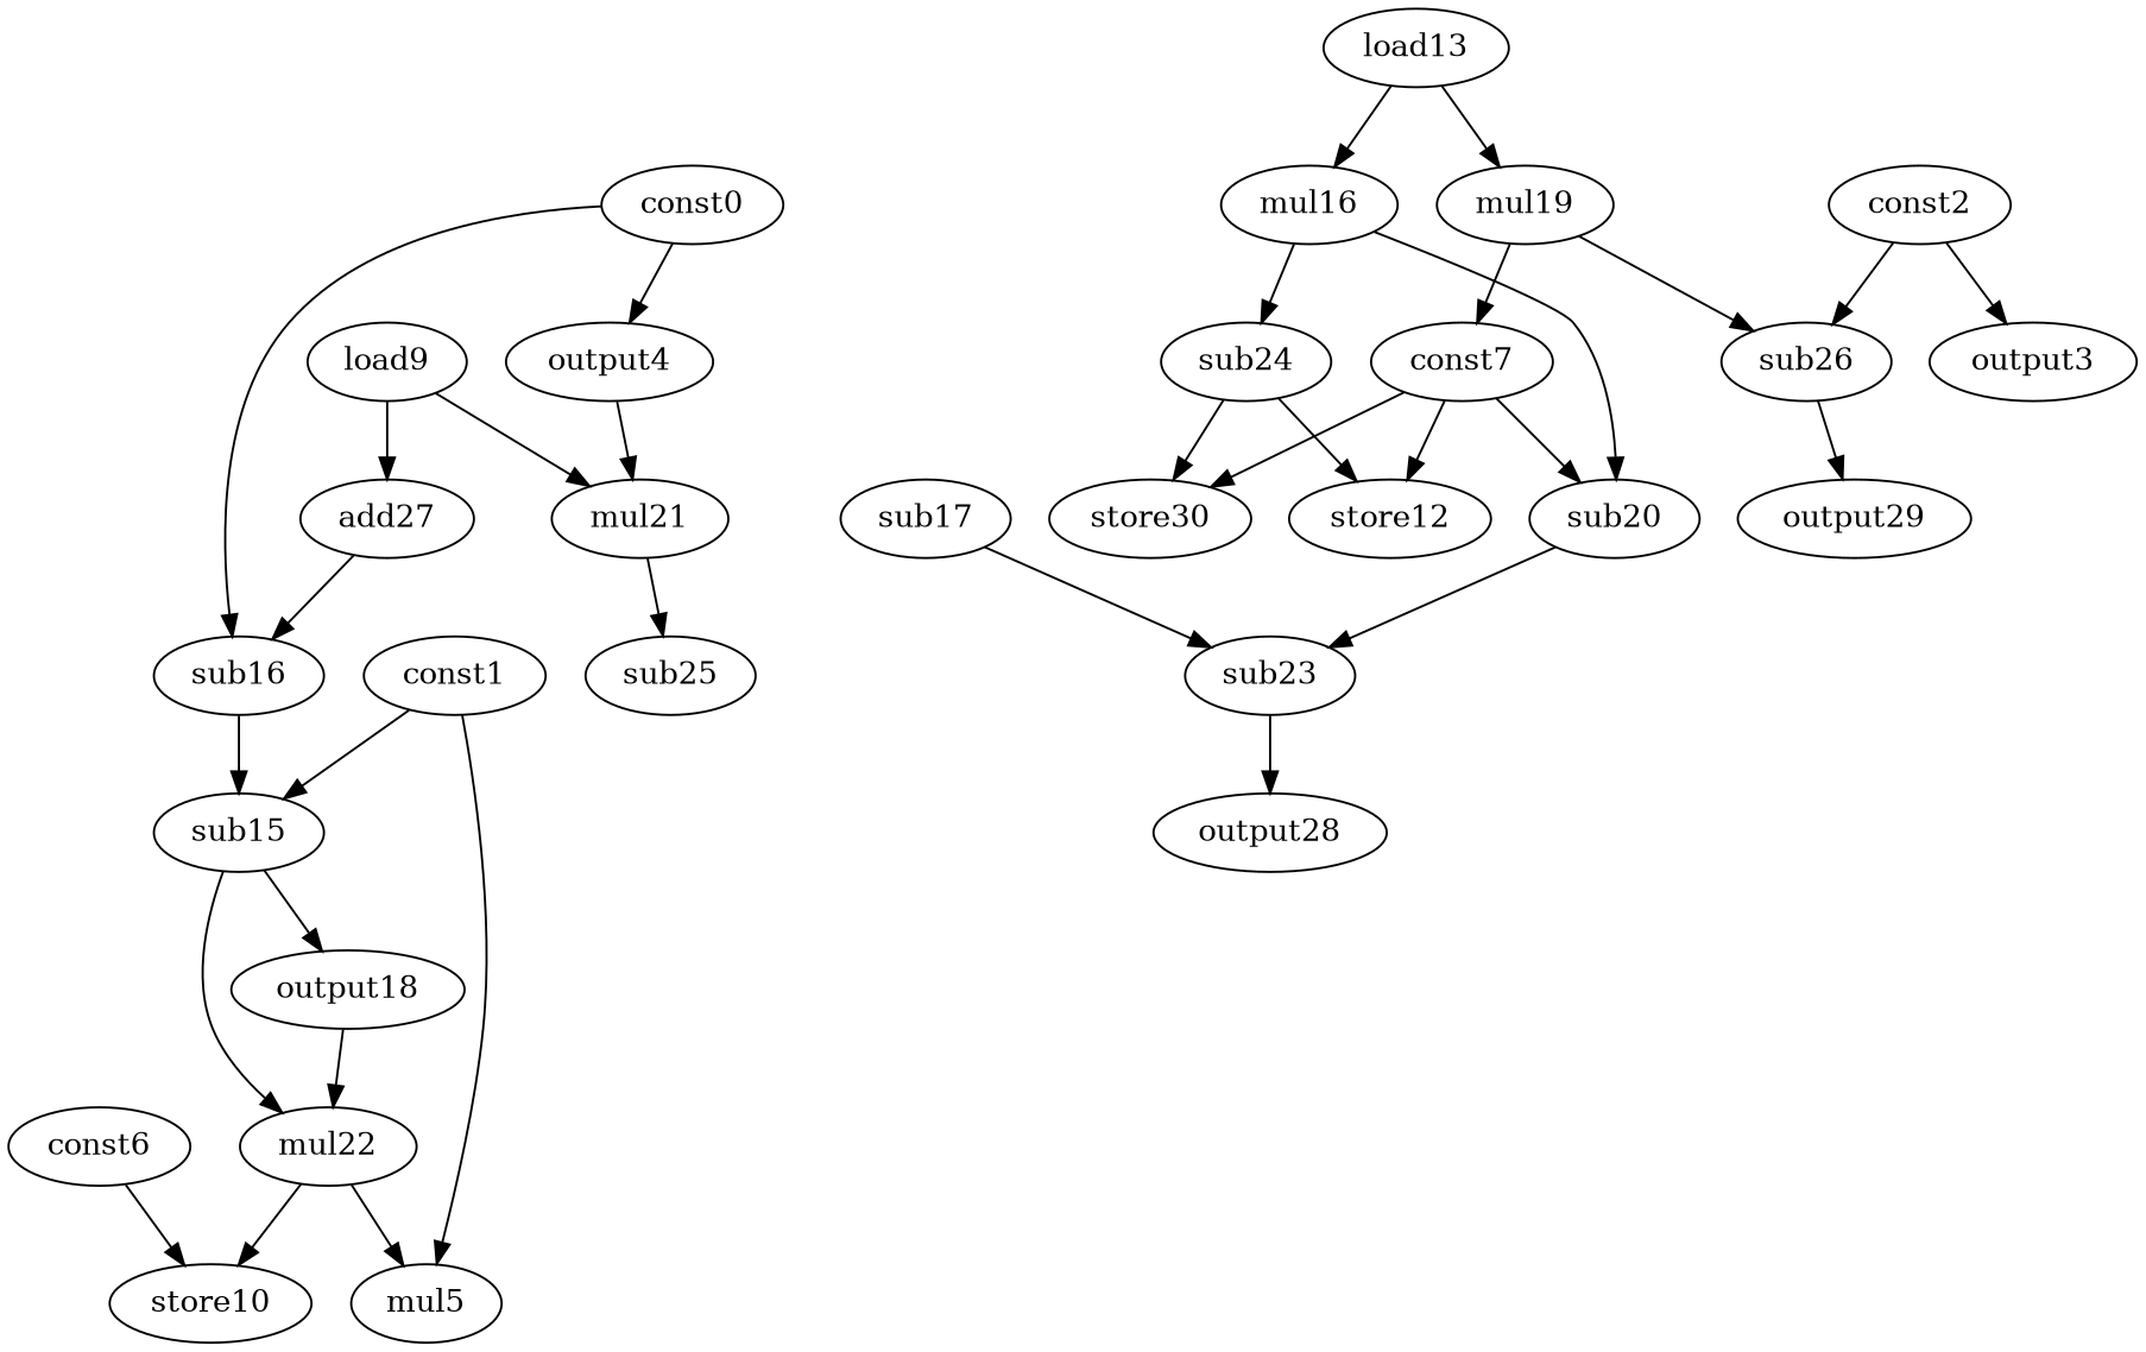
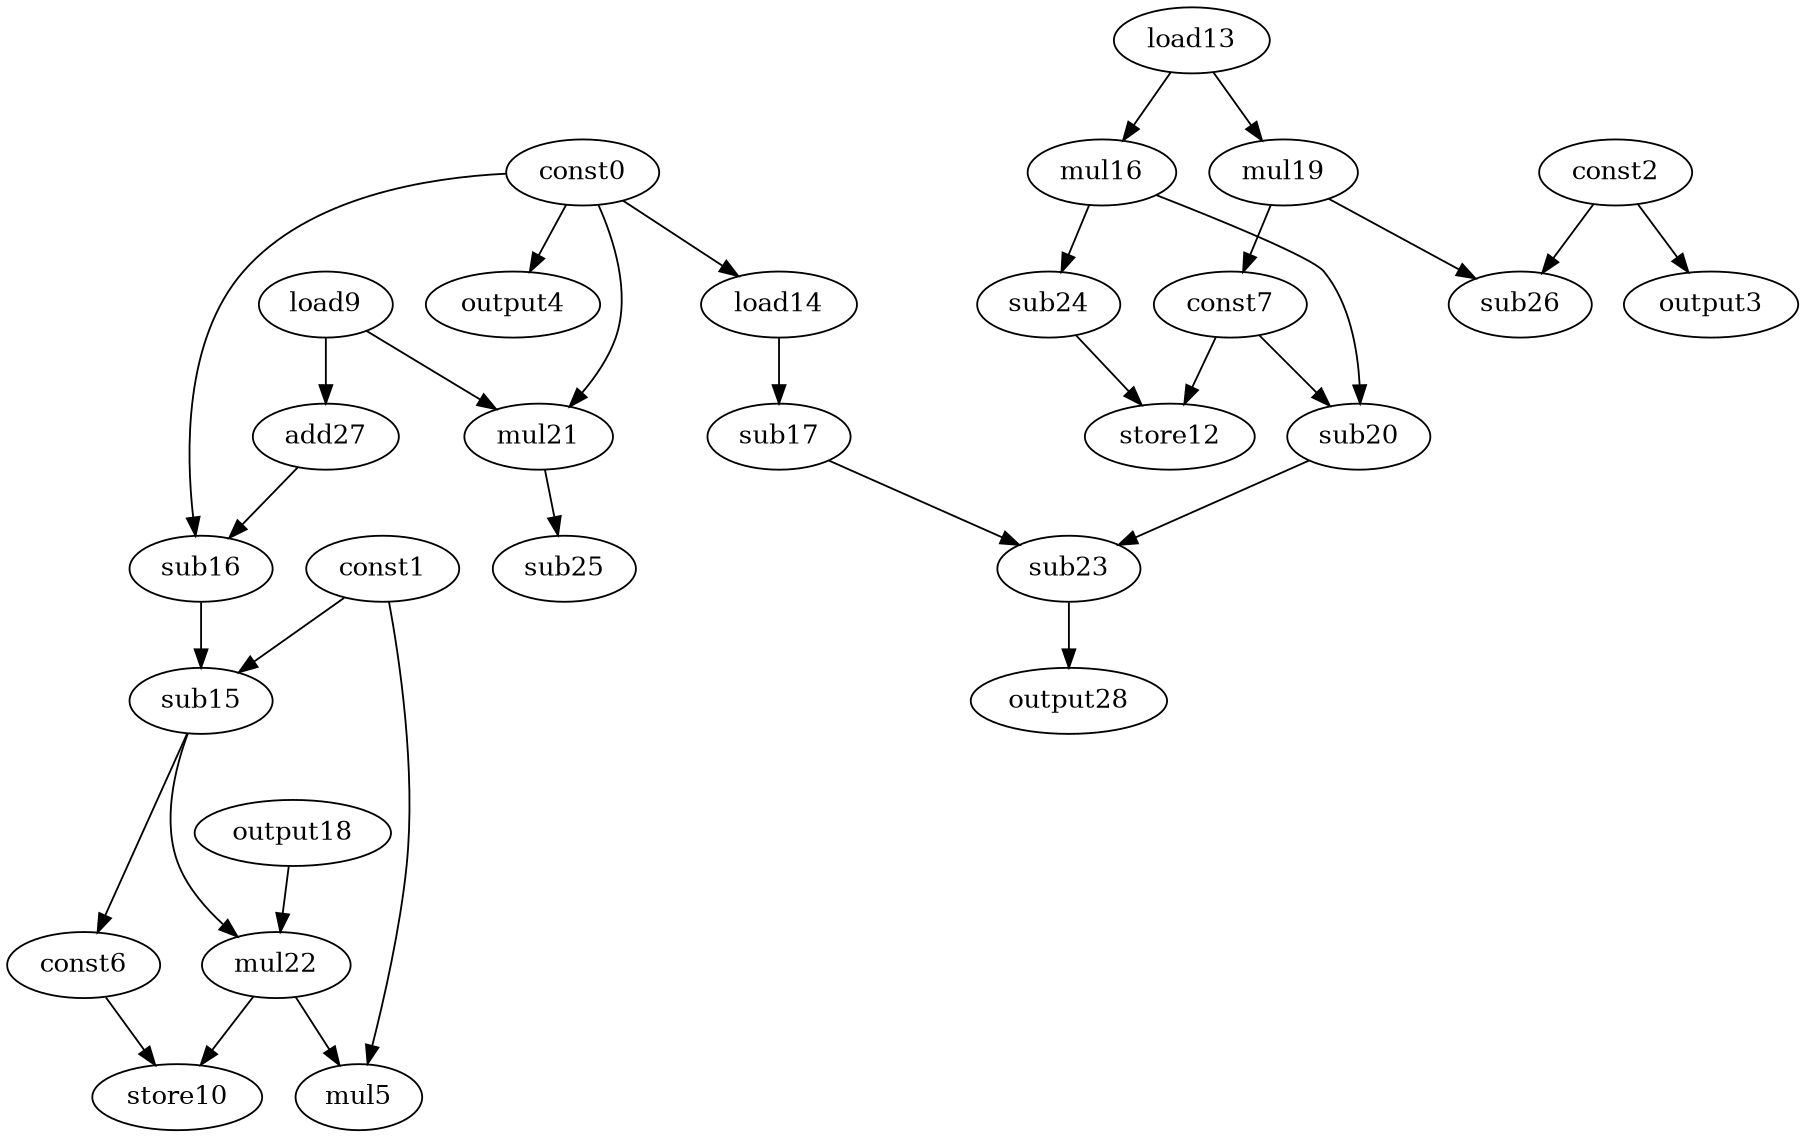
  digraph {
    node [opcode=sub]
    edge [operand=0]
    const0 [opcode=const]
    output4 [opcode=output]
    n3 [label=sub16]
+   load14 [opcode=load]
    mul21 [opcode=mul]
    sub15
    sub17
    sub25
    const1 [opcode=const]
    mul5 [opcode=mul]
    mul22 [opcode=mul]
    output18 [opcode=output]
    store10 [opcode=store]
    const2 [opcode=const]
    output3 [opcode=output]
    sub26
    sub23
-   output29 [opcode=output]
    load13 [opcode=load]
    mul16 [opcode=mul]
    mul19 [opcode=mul]
    const6 [opcode=const]
    sub20
    sub24
    const7 [opcode=const]
    store12 [opcode=store]
-   store30 [opcode=store]
    load9 [opcode=load]
    add27 [opcode=add]
    output28 [opcode=output]
    const0 -> output4
    const0 -> n3
-   output4 -> mul21
+   const0 -> load14
+   const0 -> mul21
    n3 -> sub15 [operand=1]
+   load14 -> sub17 [operand=1]
    mul21 -> sub25 [operand=1]
    sub15 -> mul22 [operand=1]
-   sub15 -> output18
+   sub15 -> const6
    sub17 -> sub23
    const1 -> sub15
    const1 -> mul5
    mul22 -> mul5 [operand=1]
    mul22 -> store10 [operand=1]
    output18 -> mul22
    const2 -> output3
    const2 -> sub26
-   sub26 -> output29
    sub23 -> output28
    load13 -> mul16
    load13 -> mul19
    mul16 -> sub20
    mul16 -> sub24
    mul19 -> sub26 [operand=1]
    mul19 -> const7 [operand=1]
    const6 -> store10
    sub20 -> sub23 [operand=1]
    sub24 -> store12
-   sub24 -> store30
    const7 -> sub20 [operand=1]
    const7 -> store12 [operand=1]
-   const7 -> store30 [operand=1]
    load9 -> mul21 [operand=1]
    load9 -> add27 [operand=1]
    add27 -> n3 [operand=1]
  }
